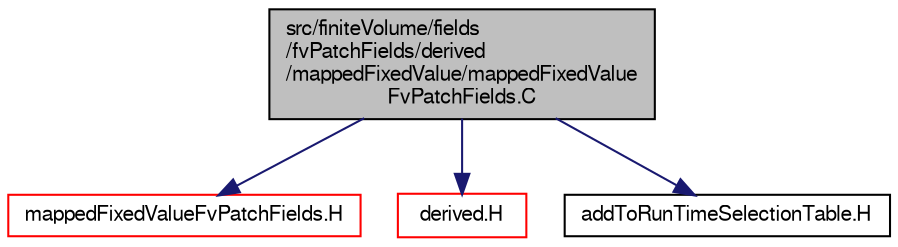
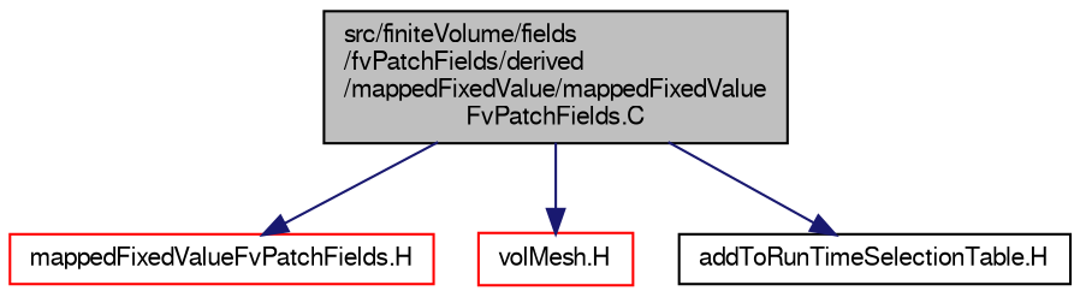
  digraph {
    node [color=black fontname=FreeSans fontsize=10 shape=record]
    edge [color=midnightblue fontname=FreeSans fontsize=10 labelfontname=FreeSans labelfontsize=10 style=solid]
    n1 [fillcolor=grey75 fontcolor=black height=0.2 label="src/finiteVolume/fields\l/fvPatchFields/derived\l/mappedFixedValue/mappedFixedValue\lFvPatchFields.C" style=filled width=0.4]
    n2 [color=red height=0.2 label="mappedFixedValueFvPatchFields.H" width=0.4]
-   n3 [color=red height=0.2 label="derived.H" width=0.4]
+   n3 [color=red height=0.2 label="volMesh.H" width=0.4]
    n4 [height=0.2 label="addToRunTimeSelectionTable.H" width=0.4]
    n1 -> n2
    n1 -> n3
    n1 -> n4
  }
